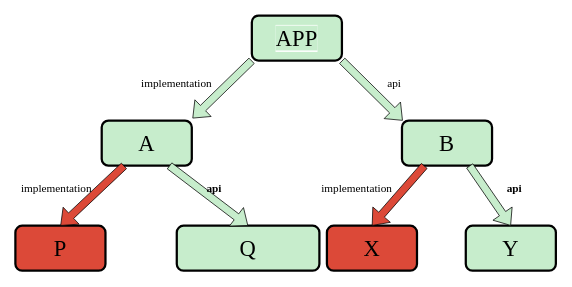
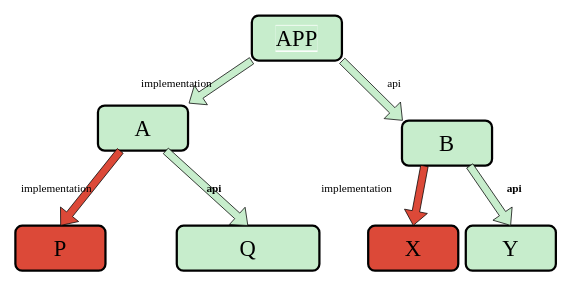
  <mxCell id="0" />
  <mxCell id="1" parent="0" />
  <mxCell id="2" value="&lt;span style=&quot;background-color: rgb(199 , 237 , 204)&quot;&gt;APP&lt;/span&gt;" style="shape=ext;rounded=1;html=1;whiteSpace=wrap;strokeWidth=3;fontFamily=Comic Sans MS;fontSize=30;align=center;verticalAlign=middle;labelBackgroundColor=#ffffff;fillColor=#C7EDCC;" parent="1" vertex="1"><mxGeometry x="335" y="20" width="120" height="60" as="geometry" /></mxCell>
- <mxCell id="3" value="A" style="shape=ext;rounded=1;html=1;whiteSpace=wrap;strokeWidth=3;fontFamily=Comic Sans MS;fontSize=30;align=center;verticalAlign=middle;fillColor=#C7EDCC;" parent="1" vertex="1"><mxGeometry x="135" y="160" width="120" height="60" as="geometry" /></mxCell>
+ <mxCell id="3" value="A" style="shape=ext;rounded=1;html=1;whiteSpace=wrap;strokeWidth=3;fontFamily=Comic Sans MS;fontSize=30;align=center;verticalAlign=middle;fillColor=#C7EDCC;" parent="1" vertex="1"><mxGeometry x="130" y="140" width="120" height="60" as="geometry" /></mxCell>
  <mxCell id="4" value="B" style="shape=ext;rounded=1;html=1;whiteSpace=wrap;strokeWidth=3;fontFamily=Comic Sans MS;fontSize=30;align=center;verticalAlign=middle;fillColor=#C7EDCC;" parent="1" vertex="1"><mxGeometry x="535" y="160" width="120" height="60" as="geometry" /></mxCell>
- <mxCell id="5" value="X" style="shape=ext;rounded=1;html=1;whiteSpace=wrap;strokeWidth=3;fontFamily=Comic Sans MS;fontSize=30;align=center;verticalAlign=middle;fillColor=#DC4938;" parent="1" vertex="1"><mxGeometry x="435" y="300" width="120" height="60" as="geometry" /></mxCell>
+ <mxCell id="5" value="X" style="shape=ext;rounded=1;html=1;whiteSpace=wrap;strokeWidth=3;fontFamily=Comic Sans MS;fontSize=30;align=center;verticalAlign=middle;fillColor=#DC4938;" parent="1" vertex="1"><mxGeometry x="490" y="300" width="120" height="60" as="geometry" /></mxCell>
  <mxCell id="6" value="Y" style="shape=ext;rounded=1;html=1;whiteSpace=wrap;strokeWidth=3;fontFamily=Comic Sans MS;fontSize=30;align=center;verticalAlign=middle;fillColor=#C7EDCC;" parent="1" vertex="1"><mxGeometry x="620" y="300" width="120" height="60" as="geometry" /></mxCell>
  <mxCell id="7" value="P" style="shape=ext;rounded=1;html=1;whiteSpace=wrap;strokeWidth=3;fontFamily=Comic Sans MS;fontSize=30;align=center;verticalAlign=middle;fillColor=#DC4938;" parent="1" vertex="1"><mxGeometry x="20" y="300" width="120" height="60" as="geometry" /></mxCell>
  <mxCell id="8" value="Q" style="shape=ext;rounded=1;html=1;whiteSpace=wrap;strokeWidth=3;fontFamily=Comic Sans MS;fontSize=30;align=center;verticalAlign=middle;fillColor=#C7EDCC;" parent="1" vertex="1"><mxGeometry x="235" y="300" width="190" height="60" as="geometry" /></mxCell>
  <mxCell id="9" value="" style="shape=flexArrow;endArrow=classic;html=1;fontFamily=Comic Sans MS;fontSize=30;exitX=0.25;exitY=1;exitDx=0;exitDy=0;entryX=0.5;entryY=0;entryDx=0;entryDy=0;fillColor=#DC4938;" parent="1" source="3" target="7" edge="1"><mxGeometry width="50" height="50" relative="1" as="geometry"><mxPoint x="115" y="240" as="sourcePoint" /><mxPoint x="95" y="290" as="targetPoint" /></mxGeometry></mxCell>
  <mxCell id="10" value="" style="shape=flexArrow;endArrow=classic;html=1;fontFamily=Comic Sans MS;fontSize=30;exitX=0.75;exitY=1;exitDx=0;exitDy=0;entryX=0.5;entryY=0;entryDx=0;entryDy=0;fillColor=#C7EDCC;" parent="1" source="3" target="8" edge="1"><mxGeometry width="50" height="50" relative="1" as="geometry"><mxPoint x="175" y="230" as="sourcePoint" /><mxPoint x="105" y="310" as="targetPoint" /></mxGeometry></mxCell>
  <mxCell id="11" value="" style="shape=flexArrow;endArrow=classic;html=1;fontFamily=Comic Sans MS;fontSize=30;exitX=0.25;exitY=1;exitDx=0;exitDy=0;entryX=0.5;entryY=0;entryDx=0;entryDy=0;fillColor=#DC4938;" parent="1" source="4" target="5" edge="1"><mxGeometry width="50" height="50" relative="1" as="geometry"><mxPoint x="185" y="240" as="sourcePoint" /><mxPoint x="115" y="320" as="targetPoint" /></mxGeometry></mxCell>
  <mxCell id="12" value="" style="shape=flexArrow;endArrow=classic;html=1;fontFamily=Comic Sans MS;fontSize=30;exitX=0.75;exitY=1;exitDx=0;exitDy=0;entryX=0.5;entryY=0;entryDx=0;entryDy=0;fillColor=#C7EDCC;" parent="1" source="4" target="6" edge="1"><mxGeometry width="50" height="50" relative="1" as="geometry"><mxPoint x="195" y="250" as="sourcePoint" /><mxPoint x="125" y="330" as="targetPoint" /></mxGeometry></mxCell>
  <mxCell id="13" value="" style="shape=flexArrow;endArrow=classic;html=1;fontFamily=Comic Sans MS;fontSize=30;entryX=0;entryY=0;entryDx=0;entryDy=0;entryPerimeter=0;fillColor=#C7EDCC;" parent="1" edge="1"><mxGeometry width="50" height="50" relative="1" as="geometry"><mxPoint x="455" y="80" as="sourcePoint" /><mxPoint x="536" y="160" as="targetPoint" /></mxGeometry></mxCell>
  <mxCell id="14" value="" style="shape=flexArrow;endArrow=classic;html=1;fontFamily=Comic Sans MS;fontSize=30;entryX=1.008;entryY=-0.05;entryDx=0;entryDy=0;entryPerimeter=0;fillColor=#C7EDCC;" parent="1" target="3" edge="1"><mxGeometry width="50" height="50" relative="1" as="geometry"><mxPoint x="335" y="80" as="sourcePoint" /><mxPoint x="145" y="350" as="targetPoint" /></mxGeometry></mxCell>
  <mxCell id="15" value="implementation" style="text;html=1;strokeColor=none;fillColor=none;align=center;verticalAlign=middle;whiteSpace=wrap;rounded=0;labelBackgroundColor=none;fontFamily=Comic Sans MS;fontSize=15;" parent="1" vertex="1"><mxGeometry x="215" y="100" width="40" height="20" as="geometry" /></mxCell>
  <mxCell id="16" value="implementation" style="text;html=1;strokeColor=none;fillColor=none;align=center;verticalAlign=middle;whiteSpace=wrap;rounded=0;labelBackgroundColor=none;fontFamily=Comic Sans MS;fontSize=15;" parent="1" vertex="1"><mxGeometry x="55" y="240" width="40" height="20" as="geometry" /></mxCell>
  <mxCell id="17" value="api" style="text;html=1;strokeColor=none;fillColor=none;align=center;verticalAlign=middle;whiteSpace=wrap;rounded=0;labelBackgroundColor=none;fontFamily=Comic Sans MS;fontSize=15;" parent="1" vertex="1"><mxGeometry x="505" y="100" width="40" height="20" as="geometry" /></mxCell>
  <mxCell id="18" value="implementation" style="text;html=1;strokeColor=none;fillColor=none;align=center;verticalAlign=middle;whiteSpace=wrap;rounded=0;labelBackgroundColor=none;fontFamily=Comic Sans MS;fontSize=15;" parent="1" vertex="1"><mxGeometry x="455" y="240" width="40" height="20" as="geometry" /></mxCell>
  <mxCell id="19" value="api" style="text;html=1;strokeColor=none;fillColor=none;align=center;verticalAlign=middle;whiteSpace=wrap;rounded=0;labelBackgroundColor=none;fontFamily=Comic Sans MS;fontSize=15;fontStyle=1" parent="1" vertex="1"><mxGeometry x="265" y="240" width="40" height="20" as="geometry" /></mxCell>
  <mxCell id="20" value="api" style="text;html=1;strokeColor=none;fillColor=none;align=center;verticalAlign=middle;whiteSpace=wrap;rounded=0;labelBackgroundColor=none;fontFamily=Comic Sans MS;fontSize=15;fontStyle=1" parent="1" vertex="1"><mxGeometry x="665" y="240" width="40" height="20" as="geometry" /></mxCell>
